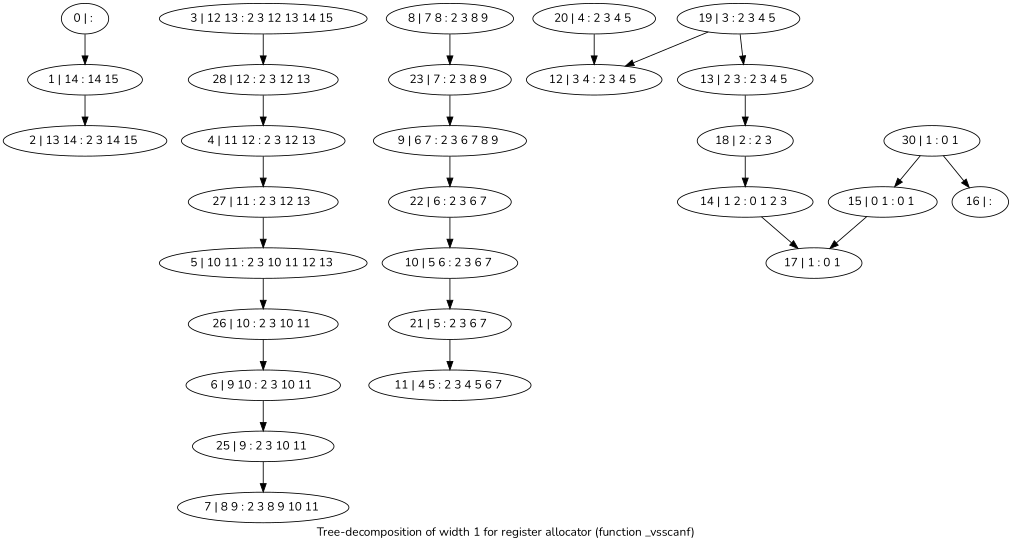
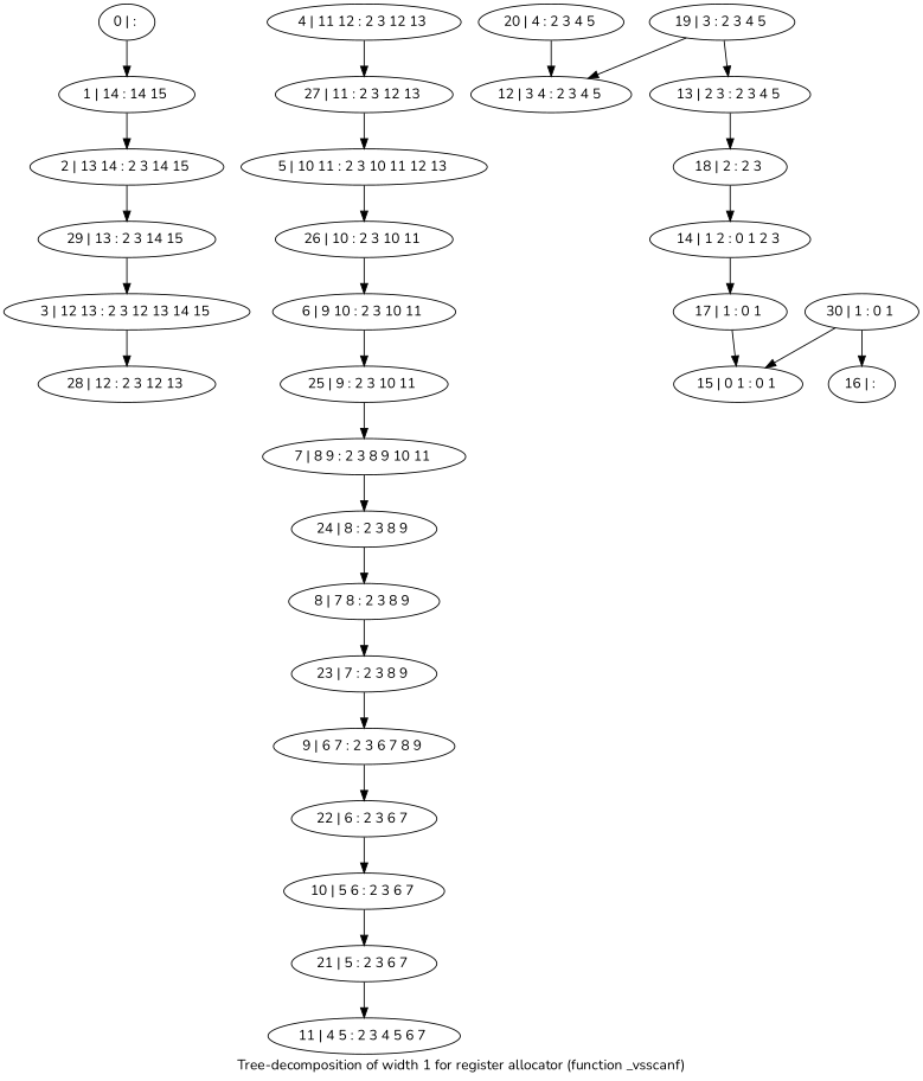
  digraph {
    fontname=Nunito
    label="Tree-decomposition of width 1 for register allocator (function _vsscanf)"
    node [fontname=Nunito]
    edge [fontname=Nunito]
    n1 [label="0 | : "]
    n2 [label="1 | 14 : 14 15 "]
    n3 [label="2 | 13 14 : 2 3 14 15 "]
+   n4 [label="29 | 13 : 2 3 14 15 "]
    n5 [label="3 | 12 13 : 2 3 12 13 14 15 "]
    n6 [label="28 | 12 : 2 3 12 13 "]
    n7 [label="4 | 11 12 : 2 3 12 13 "]
    n8 [label="27 | 11 : 2 3 12 13 "]
    n9 [label="5 | 10 11 : 2 3 10 11 12 13 "]
    n10 [label="26 | 10 : 2 3 10 11 "]
    n11 [label="6 | 9 10 : 2 3 10 11 "]
    n12 [label="25 | 9 : 2 3 10 11 "]
    n13 [label="7 | 8 9 : 2 3 8 9 10 11 "]
+   n14 [label="24 | 8 : 2 3 8 9 "]
    n15 [label="8 | 7 8 : 2 3 8 9 "]
    n16 [label="23 | 7 : 2 3 8 9 "]
    n17 [label="9 | 6 7 : 2 3 6 7 8 9 "]
    n18 [label="22 | 6 : 2 3 6 7 "]
    n19 [label="10 | 5 6 : 2 3 6 7 "]
    n20 [label="21 | 5 : 2 3 6 7 "]
    n21 [label="11 | 4 5 : 2 3 4 5 6 7 "]
    n22 [label="20 | 4 : 2 3 4 5 "]
    n23 [label="12 | 3 4 : 2 3 4 5 "]
    n24 [label="19 | 3 : 2 3 4 5 "]
    n25 [label="13 | 2 3 : 2 3 4 5 "]
    n26 [label="18 | 2 : 2 3 "]
    n27 [label="14 | 1 2 : 0 1 2 3 "]
    n28 [label="17 | 1 : 0 1 "]
    n29 [label="15 | 0 1 : 0 1 "]
    n30 [label="30 | 1 : 0 1 "]
    n31 [label="16 | : "]
    n1 -> n2
    n2 -> n3
+   n3 -> n4
+   n4 -> n5
    n5 -> n6
-   n6 -> n7
    n7 -> n8
    n8 -> n9
    n9 -> n10
    n10 -> n11
    n11 -> n12
    n12 -> n13
+   n13 -> n14
+   n14 -> n15
    n15 -> n16
    n16 -> n17
    n17 -> n18
    n18 -> n19
    n19 -> n20
    n20 -> n21
    n22 -> n23
    n24 -> n23
    n24 -> n25
    n25 -> n26
    n26 -> n27
    n27 -> n28
-   n29 -> n28
+   n28 -> n29
    n30 -> n29
    n30 -> n31
  }
